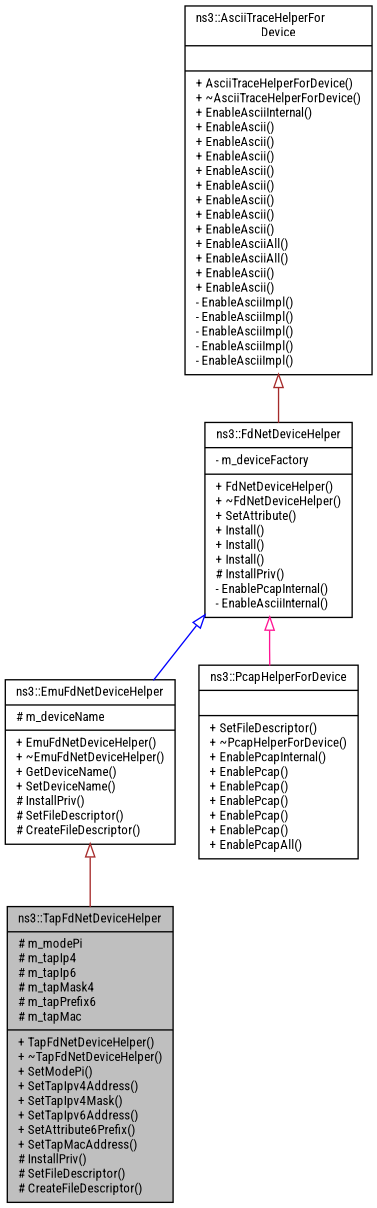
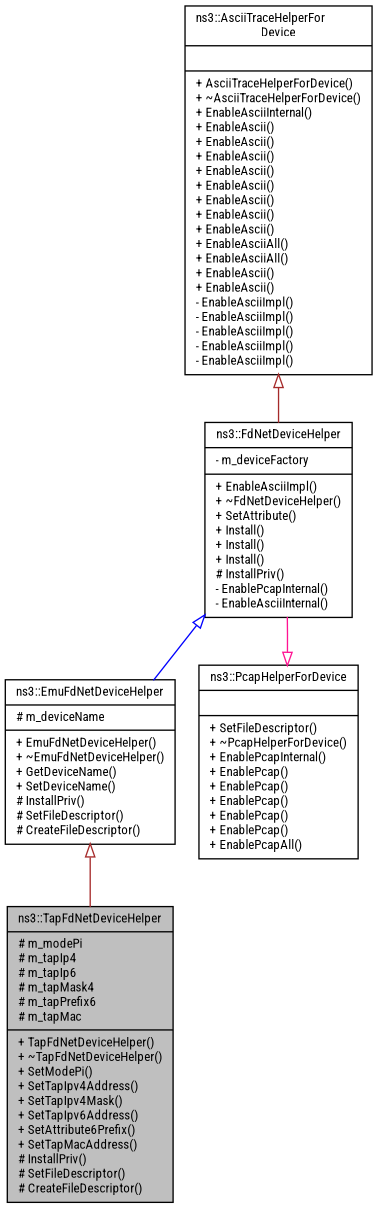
  digraph {
    fontname="Roboto Condensed"
    node [color=black fillcolor=white fontname="Roboto Condensed" fontsize=10 shape=record style=filled]
    edge [arrowtail=onormal color=brown dir=back fontname="Roboto Condensed" fontsize=10 labelfontname=Helvetica labelfontsize=10 style=solid]
    n1 [fillcolor=grey75 fontcolor=black height=0.2 label="{ns3::TapFdNetDeviceHelper\n|# m_modePi\l# m_tapIp4\l# m_tapIp6\l# m_tapMask4\l# m_tapPrefix6\l# m_tapMac\l|+ TapFdNetDeviceHelper()\l+ ~TapFdNetDeviceHelper()\l+ SetModePi()\l+ SetTapIpv4Address()\l+ SetTapIpv4Mask()\l+ SetTapIpv6Address()\l+ SetAttribute6Prefix()\l+ SetTapMacAddress()\l# InstallPriv()\l# SetFileDescriptor()\l# CreateFileDescriptor()\l}" width=0.4]
    n2 [height=0.2 label="{ns3::EmuFdNetDeviceHelper\n|# m_deviceName\l|+ EmuFdNetDeviceHelper()\l+ ~EmuFdNetDeviceHelper()\l+ GetDeviceName()\l+ SetDeviceName()\l# InstallPriv()\l# SetFileDescriptor()\l# CreateFileDescriptor()\l}" width=0.4]
-   n3 [height=0.2 label="{ns3::FdNetDeviceHelper\n|- m_deviceFactory\l|+ FdNetDeviceHelper()\l+ ~FdNetDeviceHelper()\l+ SetAttribute()\l+ Install()\l+ Install()\l+ Install()\l# InstallPriv()\l- EnablePcapInternal()\l- EnableAsciiInternal()\l}" width=0.4]
+   n3 [height=0.2 label="{ns3::FdNetDeviceHelper\n|- m_deviceFactory\l|+ EnableAsciiImpl()\l+ ~FdNetDeviceHelper()\l+ SetAttribute()\l+ Install()\l+ Install()\l+ Install()\l# InstallPriv()\l- EnablePcapInternal()\l- EnableAsciiInternal()\l}" width=0.4]
    n4 [height=0.2 label="{ns3::PcapHelperForDevice\n||+ SetFileDescriptor()\l+ ~PcapHelperForDevice()\l+ EnablePcapInternal()\l+ EnablePcap()\l+ EnablePcap()\l+ EnablePcap()\l+ EnablePcap()\l+ EnablePcap()\l+ EnablePcapAll()\l}" width=0.4]
    n5 [height=0.2 label="{ns3::AsciiTraceHelperFor\lDevice\n||+ AsciiTraceHelperForDevice()\l+ ~AsciiTraceHelperForDevice()\l+ EnableAsciiInternal()\l+ EnableAscii()\l+ EnableAscii()\l+ EnableAscii()\l+ EnableAscii()\l+ EnableAscii()\l+ EnableAscii()\l+ EnableAscii()\l+ EnableAscii()\l+ EnableAsciiAll()\l+ EnableAsciiAll()\l+ EnableAscii()\l+ EnableAscii()\l- EnableAsciiImpl()\l- EnableAsciiImpl()\l- EnableAsciiImpl()\l- EnableAsciiImpl()\l- EnableAsciiImpl()\l}" width=0.4]
    n2 -> n1
    n3 -> n2 [color=blue]
-   n3 -> n4 [color=deeppink]
+   n4 -> n3 [color=deeppink]
    n5 -> n3
  }
